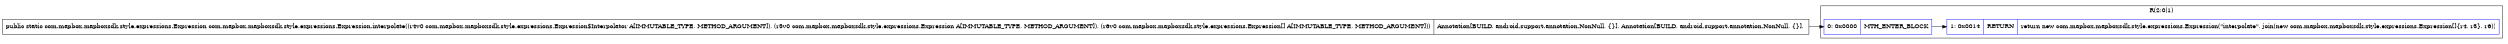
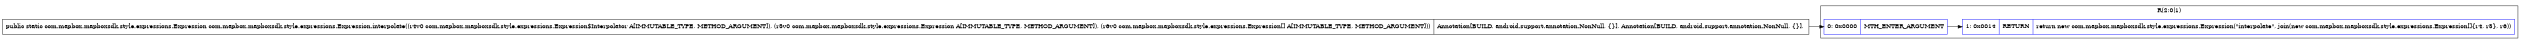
  digraph {
    rankdir=LR
    node [color=blue shape=record]
-   n1 [label="{0\:\ 0x0000|MTH_ENTER_BLOCK\l}"]
+   n1 [label="{0\:\ 0x0000|MTH_ENTER_ARGUMENT\l}"]
    n2 [label="{1\:\ 0x0014|RETURN\l|return new com.mapbox.mapboxsdk.style.expressions.Expression(\"interpolate\", join(new com.mapbox.mapboxsdk.style.expressions.Expression[]\{r4, r5\}, r6))\l}"]
    n3 [label="{public static com.mapbox.mapboxsdk.style.expressions.Expression com.mapbox.mapboxsdk.style.expressions.Expression.interpolate((r4v0 com.mapbox.mapboxsdk.style.expressions.Expression$Interpolator A[IMMUTABLE_TYPE, METHOD_ARGUMENT]), (r5v0 com.mapbox.mapboxsdk.style.expressions.Expression A[IMMUTABLE_TYPE, METHOD_ARGUMENT]), (r6v0 com.mapbox.mapboxsdk.style.expressions.Expression[] A[IMMUTABLE_TYPE, METHOD_ARGUMENT]))  | Annotation[BUILD, android.support.annotation.NonNull, \{\}], Annotation[BUILD, android.support.annotation.NonNull, \{\}], \l}" color=""]
    subgraph cluster_1 {
      label="R(2:0|1)"
      n1
      n2
    }
    n1 -> n2
    n3 -> n1
  }
